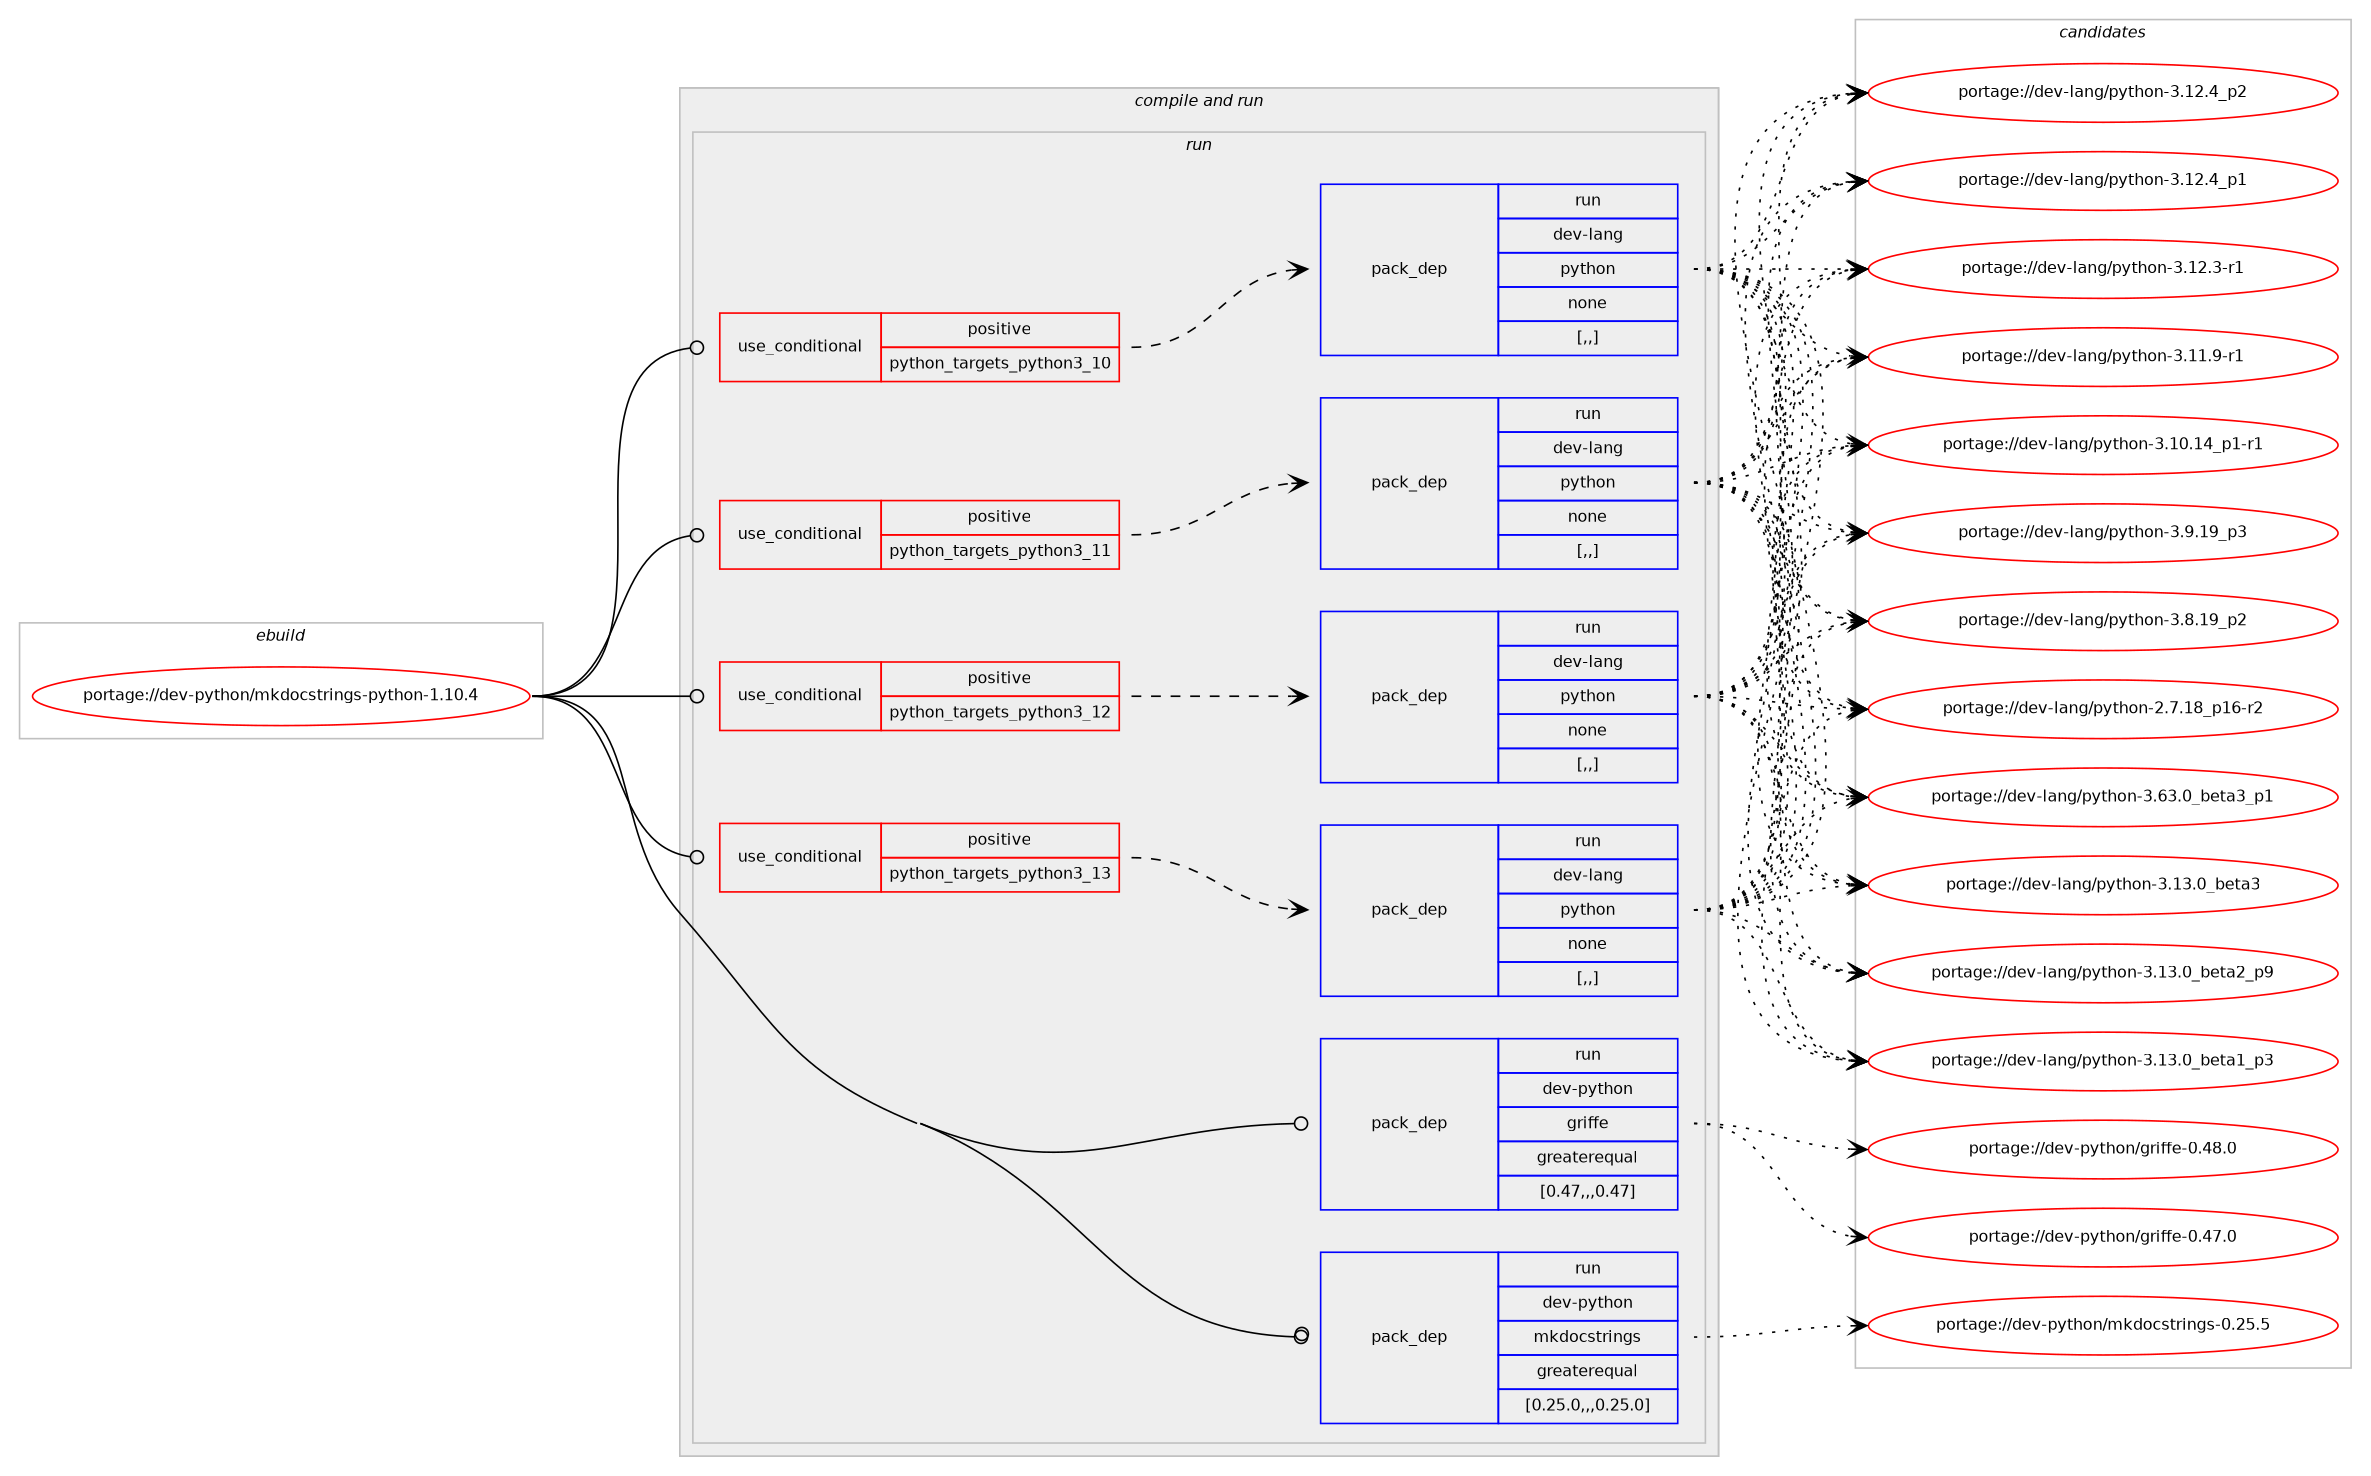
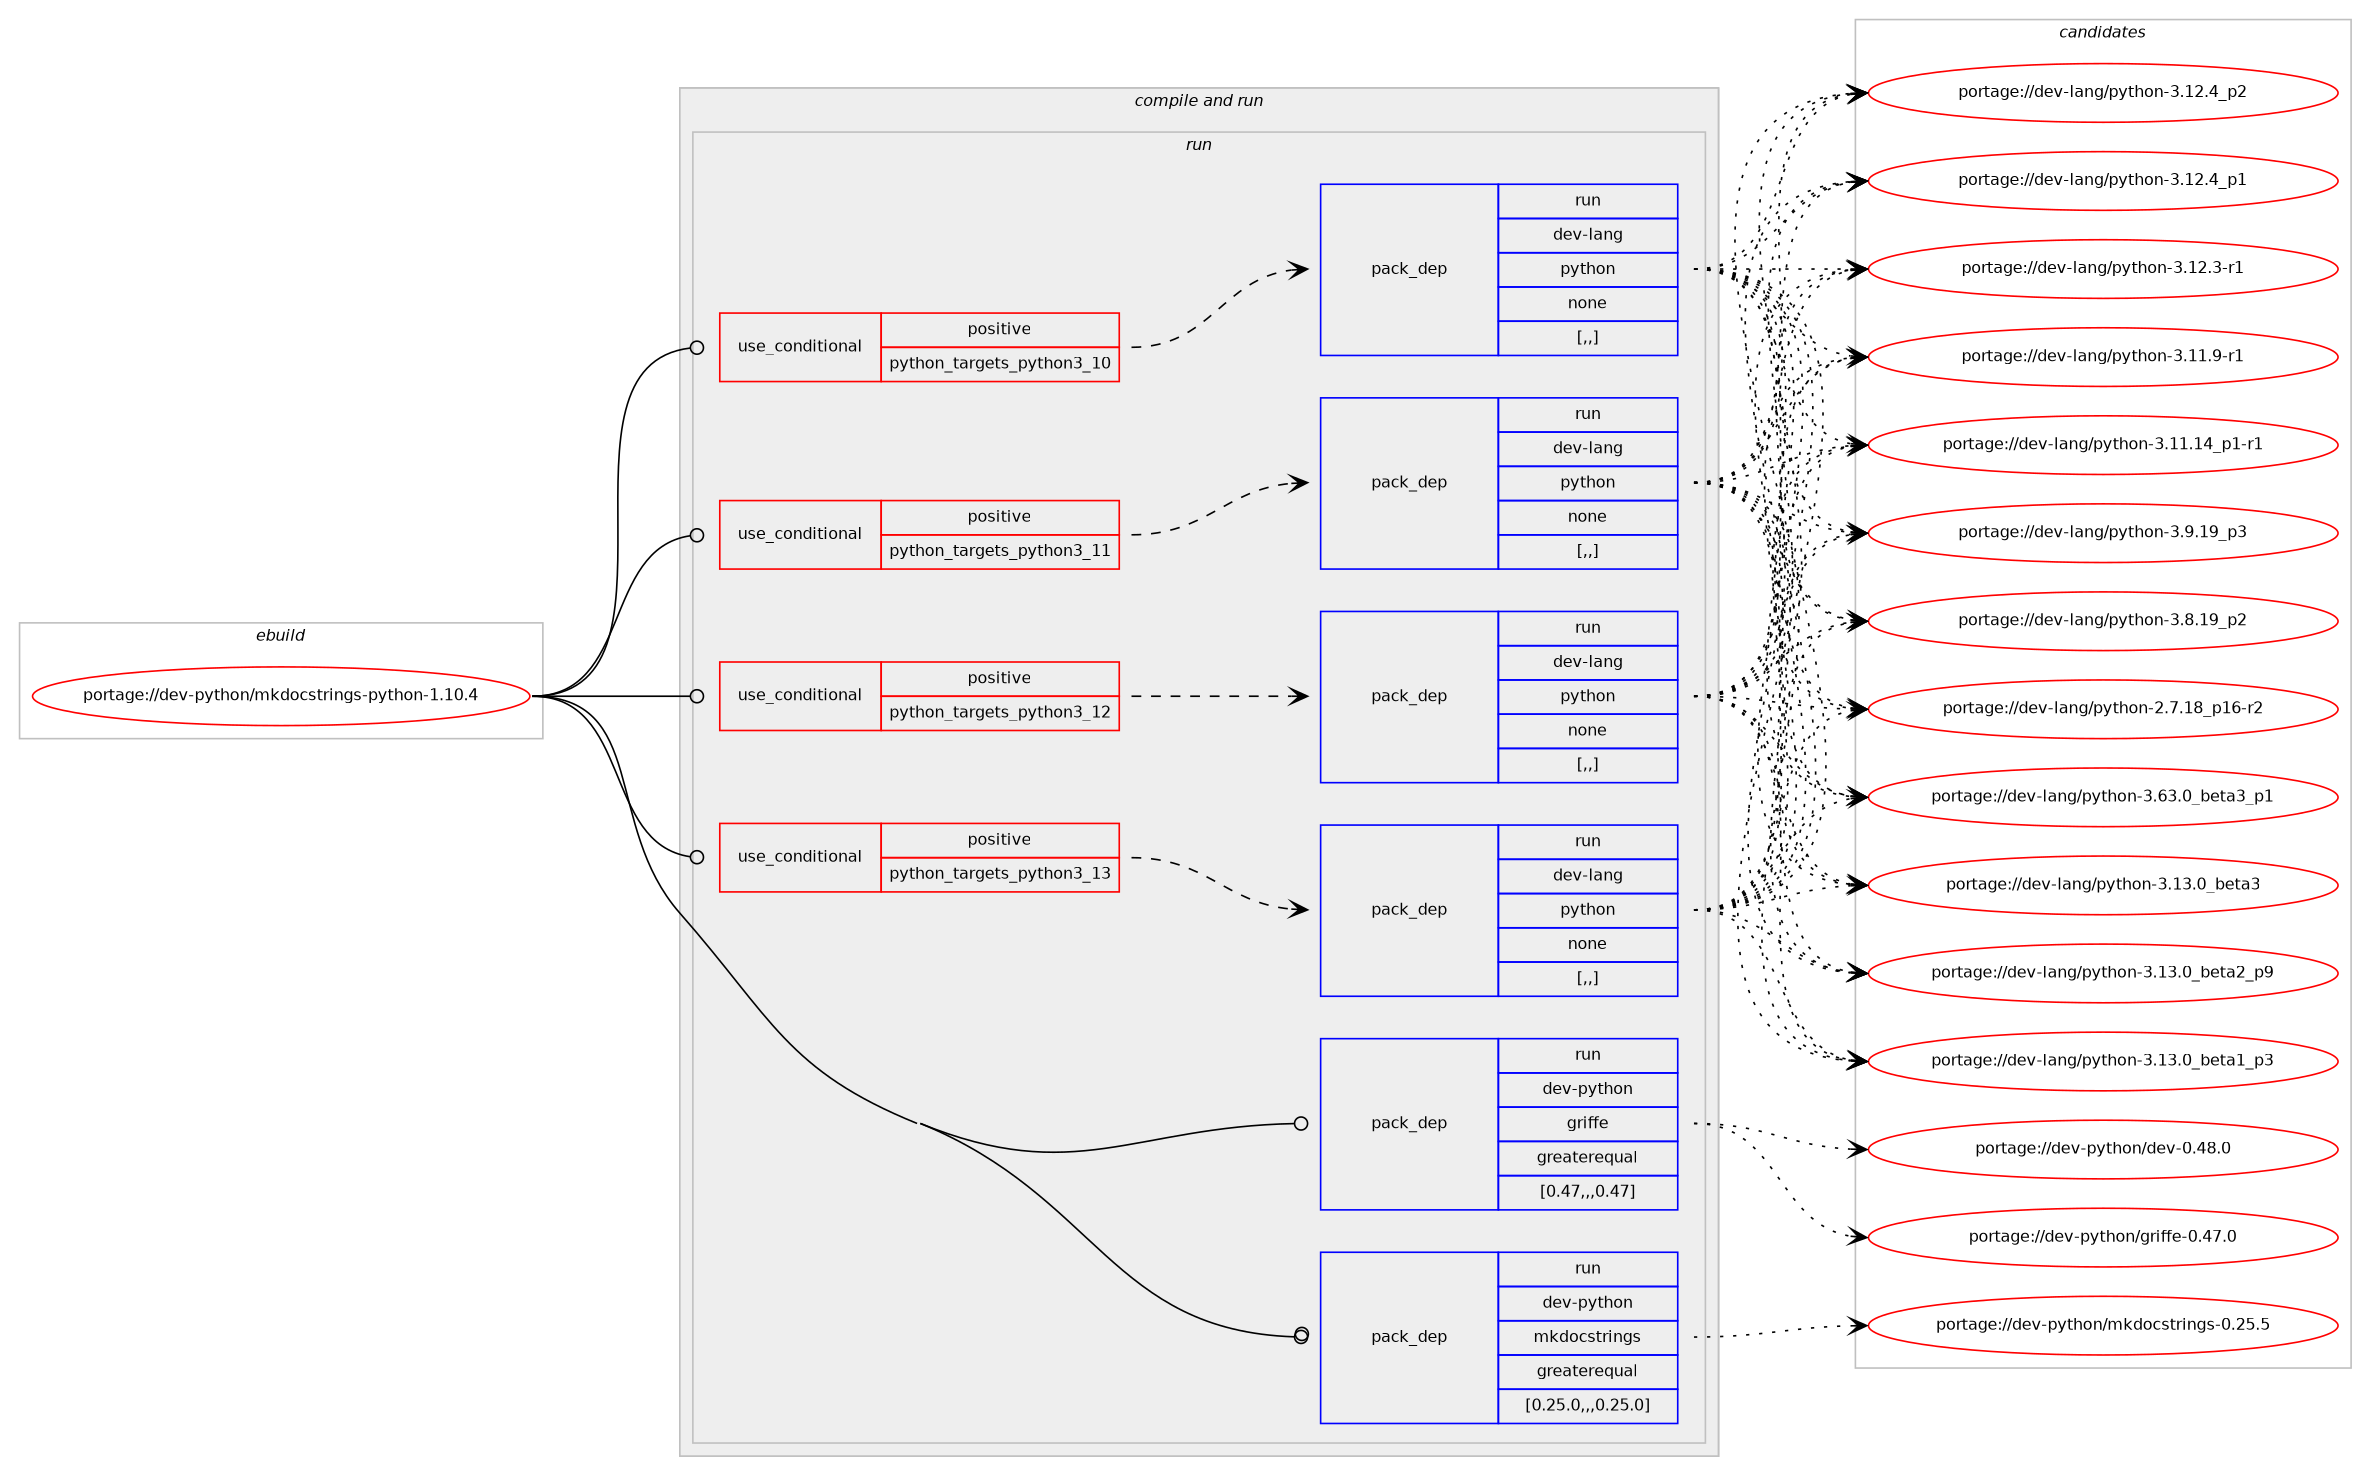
  digraph {
    compound=true
    concentrate=true
    fontname=Helvetica
    fontsize=10
    newrank=true
    rankdir=LR
    ranksep=1.5
    node [color=red fontname=Helvetica fontsize=10]
    edge [arrowhead=vee headport=w style=dotted tailport=e weight=100]
    n1 [label="portage://dev-python/mkdocstrings-python-1.10.4" width=4]
    n2 [color=blue label=<<TABLE BORDER="0" CELLBORDER="1" CELLSPACING="0" CELLPADDING="4" WIDTH="220"><TR><TD ROWSPAN="6" CELLPADDING="30">pack_dep</TD></TR><TR><TD WIDTH="110">run</TD></TR><TR><TD>dev-lang</TD></TR><TR><TD>python</TD></TR><TR><TD>none</TD></TR><TR><TD>[,,]</TD></TR></TABLE>> shape=none]
    n3 [label=<<TABLE BORDER="0" CELLBORDER="1" CELLSPACING="0" CELLPADDING="4"><TR><TD ROWSPAN="3" CELLPADDING="10">use_conditional</TD></TR><TR><TD>positive</TD></TR><TR><TD>python_targets_python3_10</TD></TR></TABLE>> shape=none]
    n4 [color=blue label=<<TABLE BORDER="0" CELLBORDER="1" CELLSPACING="0" CELLPADDING="4" WIDTH="220"><TR><TD ROWSPAN="6" CELLPADDING="30">pack_dep</TD></TR><TR><TD WIDTH="110">run</TD></TR><TR><TD>dev-lang</TD></TR><TR><TD>python</TD></TR><TR><TD>none</TD></TR><TR><TD>[,,]</TD></TR></TABLE>> shape=none]
    n5 [label=<<TABLE BORDER="0" CELLBORDER="1" CELLSPACING="0" CELLPADDING="4"><TR><TD ROWSPAN="3" CELLPADDING="10">use_conditional</TD></TR><TR><TD>positive</TD></TR><TR><TD>python_targets_python3_11</TD></TR></TABLE>> shape=none]
    n6 [color=blue label=<<TABLE BORDER="0" CELLBORDER="1" CELLSPACING="0" CELLPADDING="4" WIDTH="220"><TR><TD ROWSPAN="6" CELLPADDING="30">pack_dep</TD></TR><TR><TD WIDTH="110">run</TD></TR><TR><TD>dev-lang</TD></TR><TR><TD>python</TD></TR><TR><TD>none</TD></TR><TR><TD>[,,]</TD></TR></TABLE>> shape=none]
    n7 [label=<<TABLE BORDER="0" CELLBORDER="1" CELLSPACING="0" CELLPADDING="4"><TR><TD ROWSPAN="3" CELLPADDING="10">use_conditional</TD></TR><TR><TD>positive</TD></TR><TR><TD>python_targets_python3_12</TD></TR></TABLE>> shape=none]
    n8 [color=blue label=<<TABLE BORDER="0" CELLBORDER="1" CELLSPACING="0" CELLPADDING="4" WIDTH="220"><TR><TD ROWSPAN="6" CELLPADDING="30">pack_dep</TD></TR><TR><TD WIDTH="110">run</TD></TR><TR><TD>dev-lang</TD></TR><TR><TD>python</TD></TR><TR><TD>none</TD></TR><TR><TD>[,,]</TD></TR></TABLE>> shape=none]
    n9 [label=<<TABLE BORDER="0" CELLBORDER="1" CELLSPACING="0" CELLPADDING="4"><TR><TD ROWSPAN="3" CELLPADDING="10">use_conditional</TD></TR><TR><TD>positive</TD></TR><TR><TD>python_targets_python3_13</TD></TR></TABLE>> shape=none]
    n10 [color=blue label=<<TABLE BORDER="0" CELLBORDER="1" CELLSPACING="0" CELLPADDING="4" WIDTH="220"><TR><TD ROWSPAN="6" CELLPADDING="30">pack_dep</TD></TR><TR><TD WIDTH="110">run</TD></TR><TR><TD>dev-python</TD></TR><TR><TD>griffe</TD></TR><TR><TD>greaterequal</TD></TR><TR><TD>[0.47,,,0.47]</TD></TR></TABLE>> shape=none]
    n11 [color=blue label=<<TABLE BORDER="0" CELLBORDER="1" CELLSPACING="0" CELLPADDING="4" WIDTH="220"><TR><TD ROWSPAN="6" CELLPADDING="30">pack_dep</TD></TR><TR><TD WIDTH="110">run</TD></TR><TR><TD>dev-python</TD></TR><TR><TD>mkdocstrings</TD></TR><TR><TD>greaterequal</TD></TR><TR><TD>[0.25.0,,,0.25.0]</TD></TR></TABLE>> shape=none]
    n12 [label="portage://dev-lang/python-3.63.0_beta3_p1" width=4]
    n13 [label="portage://dev-lang/python-3.13.0_beta3" width=4]
    n14 [label="portage://dev-lang/python-3.13.0_beta2_p9" width=4]
    n15 [label="portage://dev-lang/python-3.13.0_beta1_p3" width=4]
    n16 [label="portage://dev-lang/python-3.12.4_p2" width=4]
    n17 [label="portage://dev-lang/python-3.12.4_p1" width=4]
    n18 [label="portage://dev-lang/python-3.12.3-r1" width=4]
    n19 [label="portage://dev-lang/python-3.11.9-r1" width=4]
-   n20 [label="portage://dev-lang/python-3.10.14_p1-r1" width=4]
+   n20 [label="portage://dev-lang/python-3.11.14_p1-r1" width=4]
    n21 [label="portage://dev-lang/python-3.9.19_p3" width=4]
    n22 [label="portage://dev-lang/python-3.8.19_p2" width=4]
    n23 [label="portage://dev-lang/python-2.7.18_p16-r2" width=4]
-   n24 [label="portage://dev-python/griffe-0.48.0" width=4]
+   n24 [label="portage://dev-python/dev-0.48.0" width=4]
    n25 [label="portage://dev-python/griffe-0.47.0" width=4]
    n26 [label="portage://dev-python/mkdocstrings-0.25.5" width=4]
    subgraph cluster_1 {
      color=gray
      label=<<i>ebuild</i>>
      n1
    }
    subgraph cluster_2 {
      color=gray
      label=<<i>dependencies</i>>
      subgraph cluster_3 {
        color=gray
        fillcolor="#eeeeee"
        label=<<i>compile</i>>
        style=filled
      }
      subgraph cluster_4 {
        color=gray
        fillcolor="#eeeeee"
        label=<<i>compile and run</i>>
        style=filled
      }
      subgraph cluster_5 {
        color=gray
        fillcolor="#eeeeee"
        label=<<i>run</i>>
        style=filled
        subgraph sub_6 {
          color=gray
          fillcolor="#eeeeee"
          label=<<i>run</i>>
          style=filled
          n3
          subgraph sub_7 {
            color=gray
            fillcolor="#eeeeee"
            label=<<i>run</i>>
            style=filled
            n2
          }
        }
        subgraph sub_8 {
          color=gray
          fillcolor="#eeeeee"
          label=<<i>run</i>>
          style=filled
          n5
          subgraph sub_9 {
            color=gray
            fillcolor="#eeeeee"
            label=<<i>run</i>>
            style=filled
            n4
          }
        }
        subgraph sub_10 {
          color=gray
          fillcolor="#eeeeee"
          label=<<i>run</i>>
          style=filled
          n7
          subgraph sub_11 {
            color=gray
            fillcolor="#eeeeee"
            label=<<i>run</i>>
            style=filled
            n6
          }
        }
        subgraph sub_12 {
          color=gray
          fillcolor="#eeeeee"
          label=<<i>run</i>>
          style=filled
          n9
          subgraph sub_13 {
            color=gray
            fillcolor="#eeeeee"
            label=<<i>run</i>>
            style=filled
            n8
          }
        }
        subgraph sub_14 {
          color=gray
          fillcolor="#eeeeee"
          label=<<i>run</i>>
          style=filled
          n10
        }
        subgraph sub_15 {
          color=gray
          fillcolor="#eeeeee"
          label=<<i>run</i>>
          style=filled
          n11
        }
      }
    }
    subgraph cluster_16 {
      color=gray
      label=<<i>candidates</i>>
      rank=same
      subgraph sub_17 {
        color=black
        label=<<i>candidates</i>>
        nodesep=1
        rank=same
        n12
        n13
        n14
        n15
        n16
        n17
        n18
        n19
        n20
        n21
        n22
        n23
      }
      subgraph sub_18 {
        color=black
        label=<<i>candidates</i>>
        nodesep=1
        rank=same
        n12
        n13
        n14
        n15
        n16
        n17
        n18
        n19
        n20
        n21
        n22
        n23
      }
      subgraph sub_19 {
        color=black
        label=<<i>candidates</i>>
        nodesep=1
        rank=same
        n12
        n13
        n14
        n15
        n16
        n17
        n18
        n19
        n20
        n21
        n22
        n23
      }
      subgraph sub_20 {
        color=black
        label=<<i>candidates</i>>
        nodesep=1
        rank=same
        n12
        n13
        n14
        n15
        n16
        n17
        n18
        n19
        n20
        n21
        n22
        n23
      }
      subgraph sub_21 {
        color=black
        label=<<i>candidates</i>>
        nodesep=1
        rank=same
        n24
        n25
      }
      subgraph sub_22 {
        color=black
        label=<<i>candidates</i>>
        nodesep=1
        rank=same
        n26
      }
    }
    n1 -> n3 [arrowhead=odot style=solid weight=20]
    n1 -> n5 [arrowhead=odot style=solid weight=20]
    n1 -> n7 [arrowhead=odot style=solid weight=20]
    n1 -> n9 [arrowhead=odot style=solid weight=20]
    n1 -> n10 [arrowhead=odot style=solid weight=20]
    n1 -> n11 [arrowhead=odot style=solid weight=20]
    n2 -> n12
    n2 -> n13
    n2 -> n14
    n2 -> n15
    n2 -> n16
    n2 -> n17
    n2 -> n18
    n2 -> n19
    n2 -> n20
    n2 -> n21
    n2 -> n22
    n2 -> n23
    n3 -> n2 [style=dashed weight=20]
    n4 -> n12
    n4 -> n13
    n4 -> n14
    n4 -> n15
    n4 -> n16
    n4 -> n17
    n4 -> n18
    n4 -> n19
    n4 -> n20
    n4 -> n21
    n4 -> n22
    n4 -> n23
    n5 -> n4 [style=dashed weight=20]
    n6 -> n12
    n6 -> n13
    n6 -> n14
    n6 -> n15
    n6 -> n16
    n6 -> n17
    n6 -> n18
    n6 -> n19
    n6 -> n20
    n6 -> n21
    n6 -> n22
    n6 -> n23
    n7 -> n6 [style=dashed weight=20]
    n8 -> n12
    n8 -> n13
    n8 -> n14
    n8 -> n15
    n8 -> n16
    n8 -> n17
    n8 -> n18
    n8 -> n19
    n8 -> n20
    n8 -> n21
    n8 -> n22
    n8 -> n23
    n9 -> n8 [style=dashed weight=20]
    n10 -> n24
    n10 -> n25
    n11 -> n26
  }
